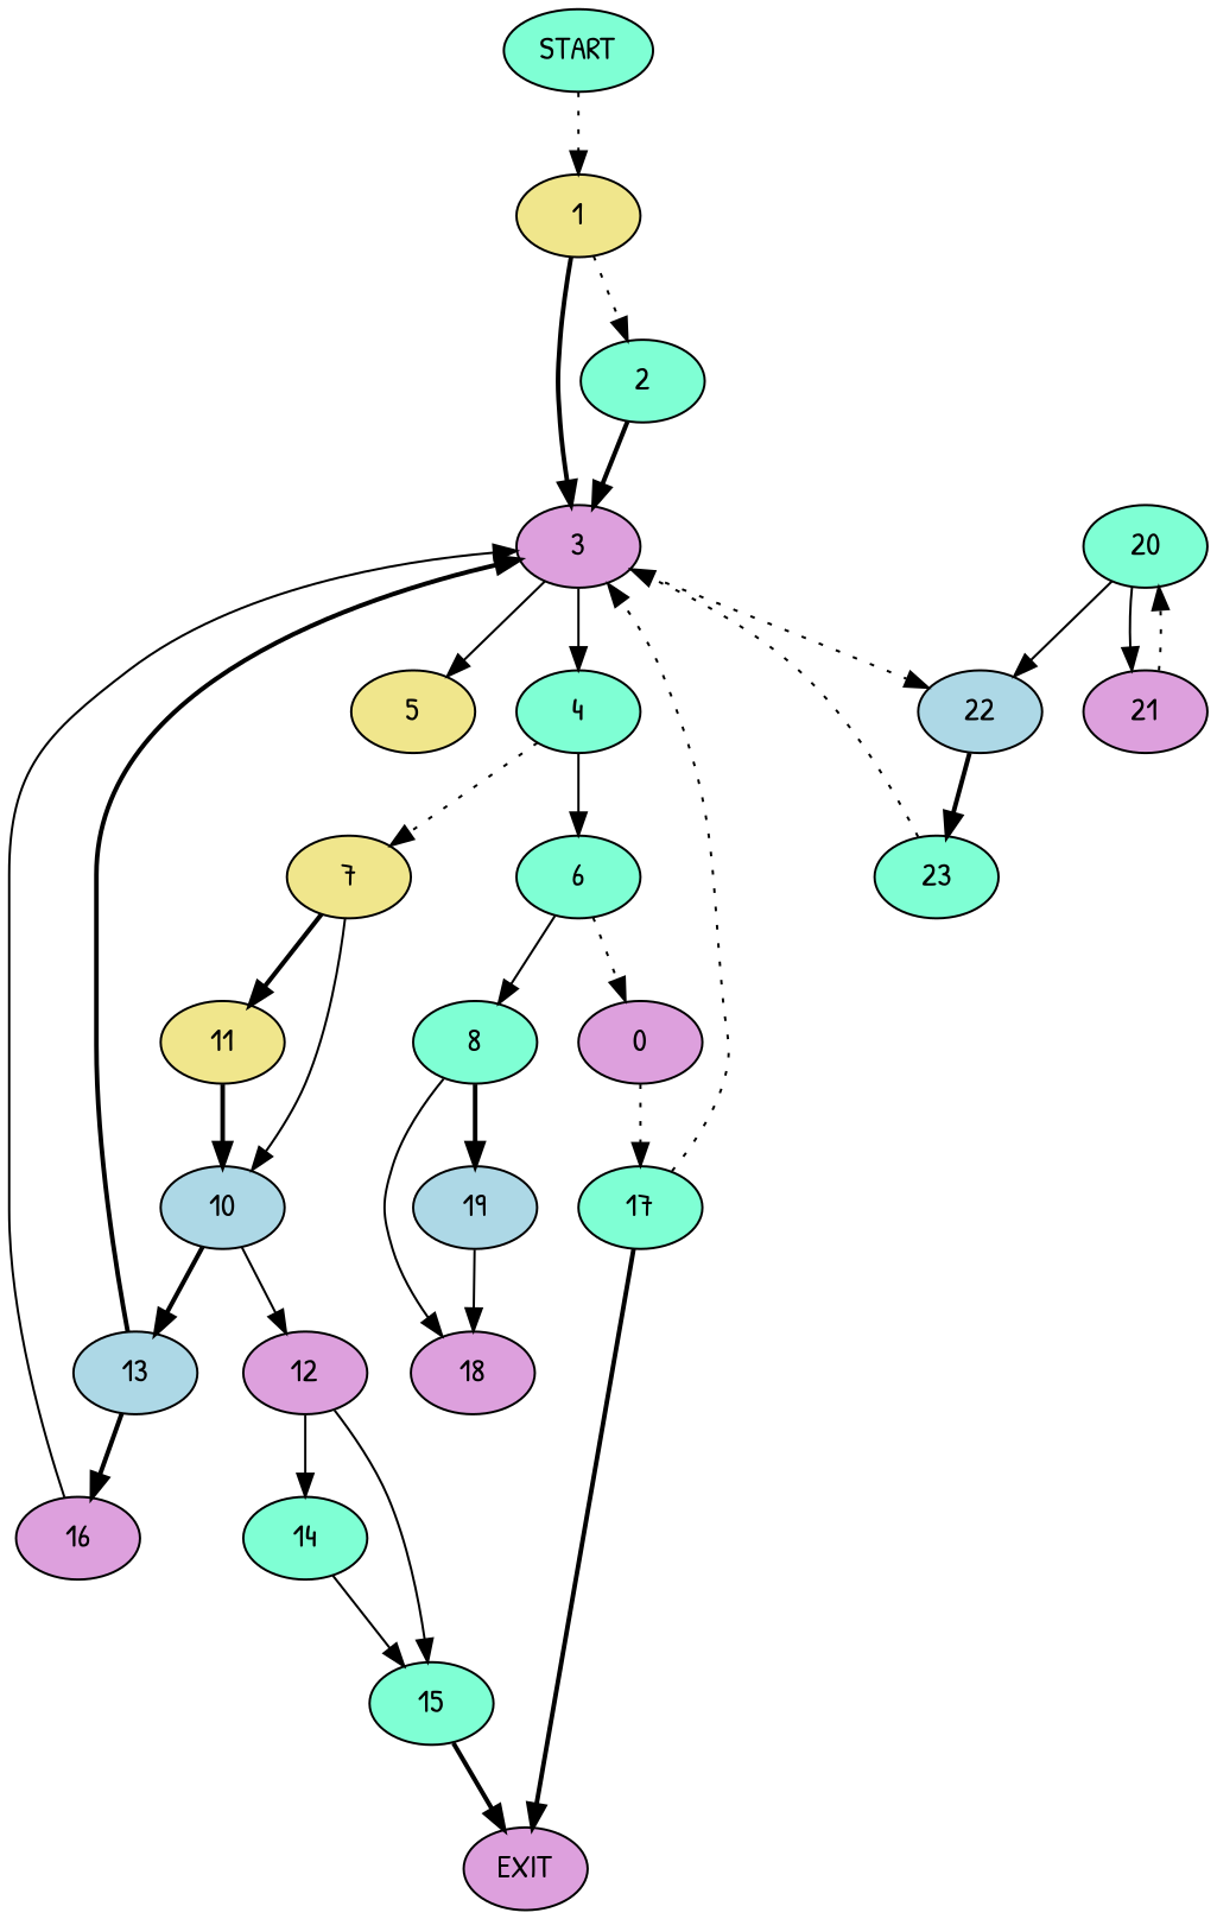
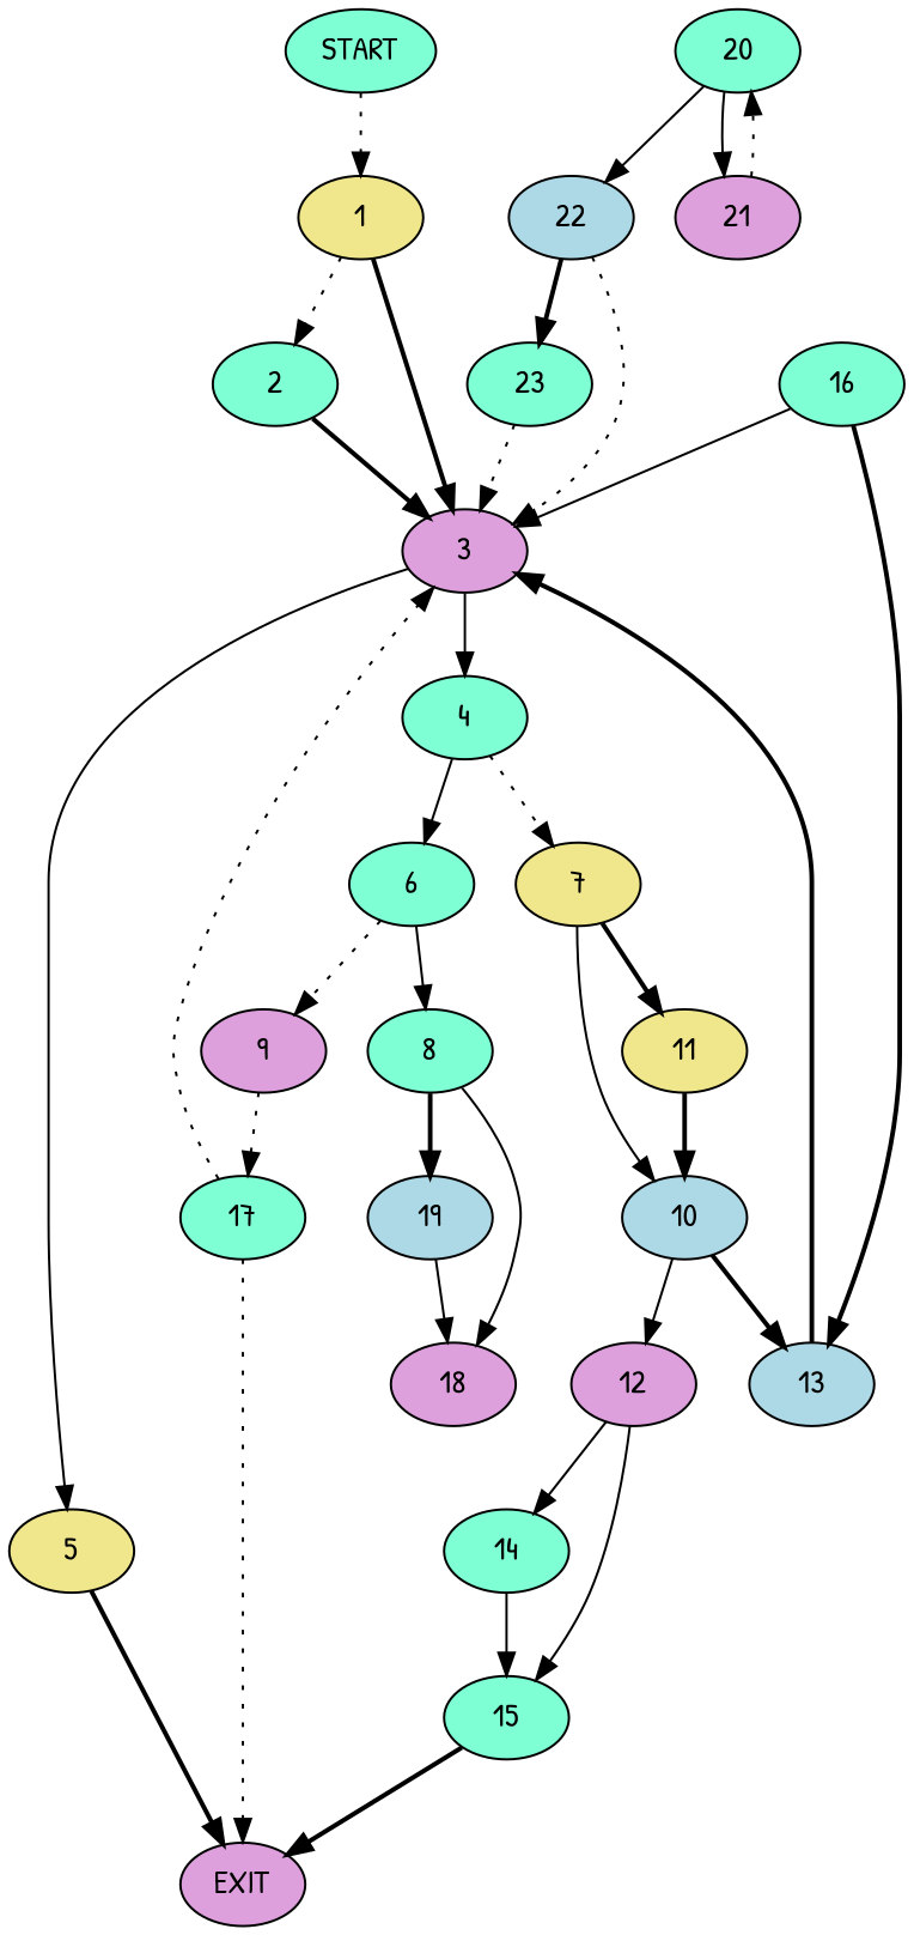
  digraph {
    fontname="Patrick Hand"
    node [fillcolor=aquamarine fontname="Patrick Hand" style=filled]
    edge [fontname="Patrick Hand" style=solid]
    n1 [label=START]
    1 [fillcolor=khaki]
    2
    3 [fillcolor=plum]
    n5 [fillcolor=plum label=EXIT]
    4
    5 [fillcolor=khaki]
    6
    7 [fillcolor=khaki]
    8
-   9 [fillcolor=plum label=0]
+   9 [fillcolor=plum]
    10 [fillcolor=lightblue]
    11 [fillcolor=khaki]
    18 [fillcolor=plum]
    19 [fillcolor=lightblue]
    17
    12 [fillcolor=plum]
    13 [fillcolor=lightblue]
    14
    15
-   16 [fillcolor=plum]
+   16
    21 [fillcolor=plum]
    20
    22 [fillcolor=lightblue]
    23
    n1 -> 1 [style=dotted]
    1 -> 2 [style=dotted]
    1 -> 3 [style=bold]
    2 -> 3 [style=bold]
    3 -> 4
    3 -> 5
    4 -> 6
    4 -> 7 [style=dotted]
+   5 -> n5 [style=bold]
    6 -> 8
    6 -> 9 [style=dotted]
    7 -> 10
    7 -> 11 [style=bold]
    8 -> 18
    8 -> 19 [style=bold]
    9 -> 17 [style=dotted]
    10 -> 12
    10 -> 13 [style=bold]
    11 -> 10 [style=bold]
    19 -> 18
    17 -> 3 [style=dotted]
-   17 -> n5 [style=bold]
+   17 -> n5 [style=dotted]
    12 -> 14
    12 -> 15
    13 -> 3 [style=bold]
-   13 -> 16 [style=bold]
+   16 -> 13 [style=bold]
    14 -> 15
    15 -> n5 [style=bold]
    16 -> 3
    21 -> 20 [style=dotted]
    20 -> 21
    20 -> 22
-   3 -> 22 [style=dotted]
+   22 -> 3 [style=dotted]
    22 -> 23 [style=bold]
    23 -> 3 [style=dotted]
  }
